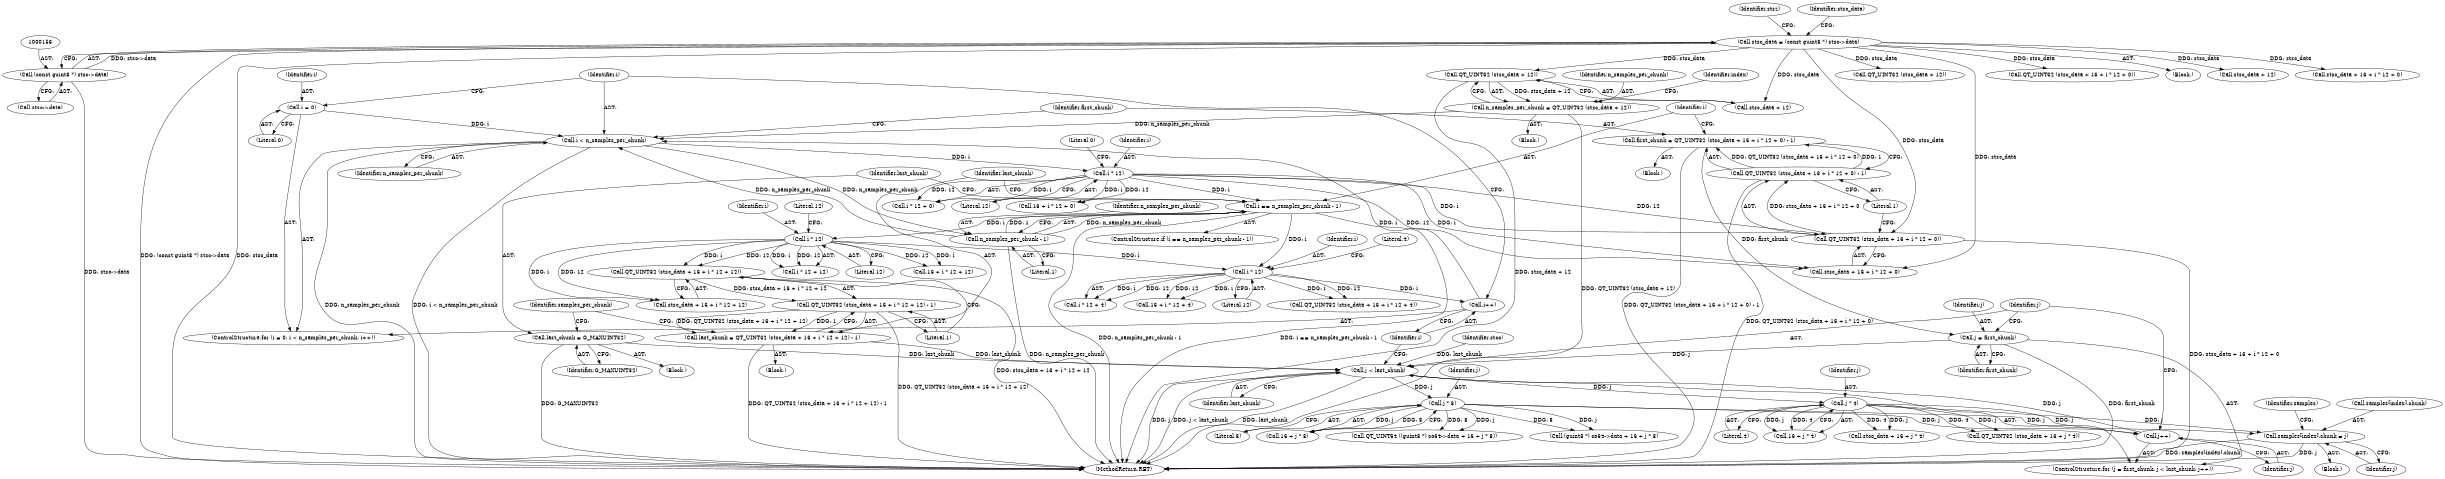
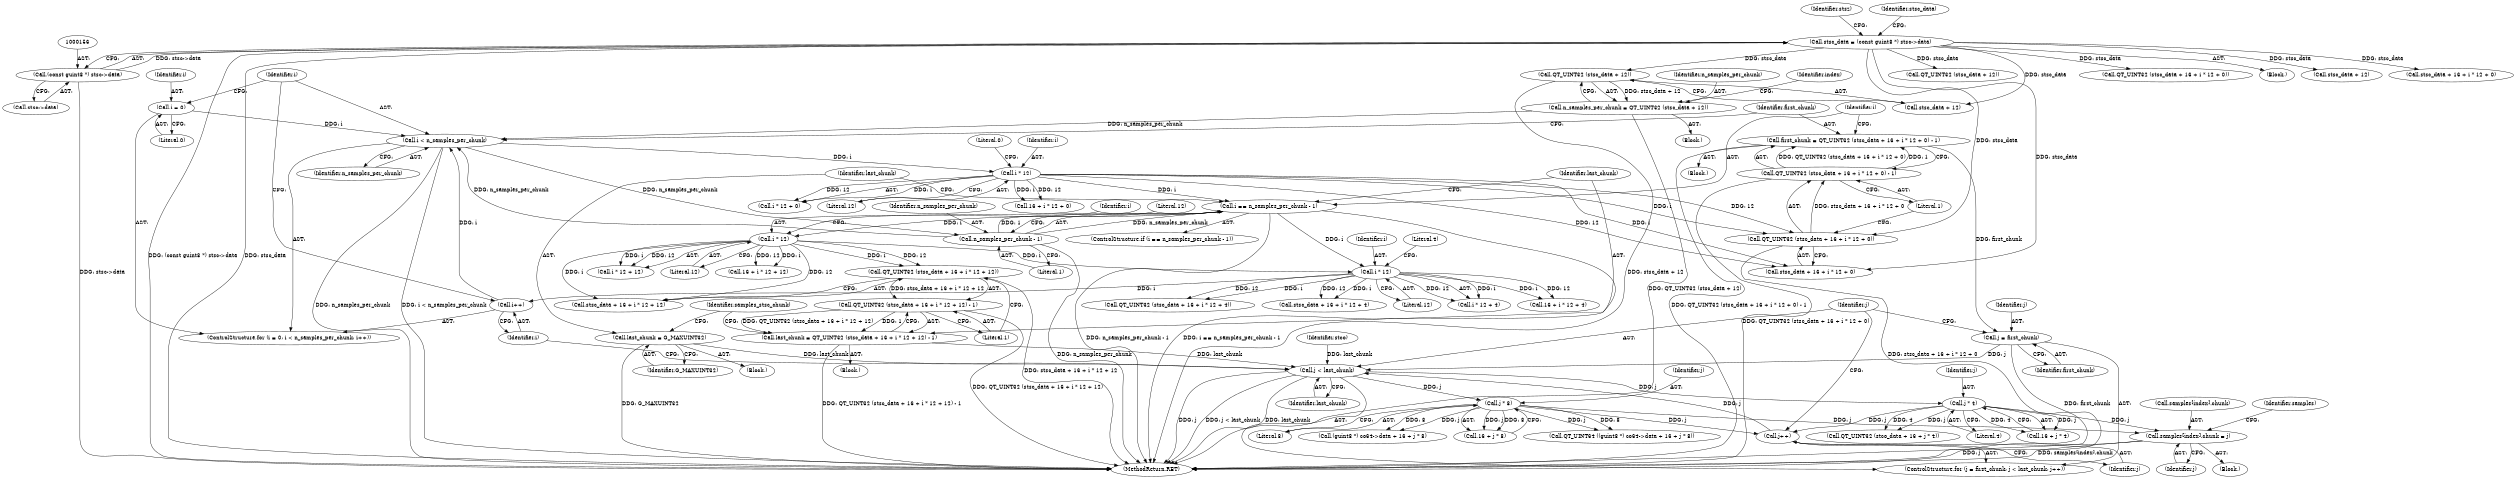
  digraph {
    n1 [label="(Call,samples[index].chunk = j)"]
    n2 [label="(MethodReturn,RET)"]
    n3 [label="(Identifier,j)"]
    n4 [label="(Block,)"]
    n5 [label="(Call,j * 8)"]
    n6 [label="(Call,j++)"]
    n7 [label="(Literal,8)"]
    n8 [label="(Call,16 + j * 8)"]
    n9 [label="(Call,QT_UINT64 ((guint8 *) co64->data + 16 + j * 8))"]
    n10 [label="(Call,(guint8 *) co64->data + 16 + j * 8)"]
    n11 [label="(Call,j < last_chunk)"]
    n12 [label="(ControlStructure,for (j = first_chunk; j < last_chunk; j++))"]
    n13 [label="(Identifier,j)"]
    n14 [label="(Call,j * 4)"]
    n15 [label="(Identifier,last_chunk)"]
    n16 [label="(Literal,4)"]
    n17 [label="(Call,16 + j * 4)"]
-   n18 [label="(Call,stco_data + 16 + j * 4)"]
    n19 [label="(Call,QT_UINT32 (stco_data + 16 + j * 4))"]
    n20 [label="(Call,j = first_chunk)"]
    n21 [label="(Identifier,first_chunk)"]
    n22 [label="(Call,first_chunk = QT_UINT32 (stsc_data + 16 + i * 12 + 0) - 1)"]
    n23 [label="(Call,QT_UINT32 (stsc_data + 16 + i * 12 + 0) - 1)"]
    n24 [label="(Block,)"]
    n25 [label="(Literal,1)"]
    n26 [label="(Call,QT_UINT32 (stsc_data + 16 + i * 12 + 0))"]
    n27 [label="(Call,stsc_data + 16 + i * 12 + 0)"]
    n28 [label="(Call,stsc_data = (const guint8 *) stsc->data)"]
    n29 [label="(Call,(const guint8 *) stsc->data)"]
    n30 [label="(Call,QT_UINT32 (stsc_data + 12))"]
    n31 [label="(Call,QT_UINT32 (stsc_data + 12))"]
    n32 [label="(Call,stsc_data + 12)"]
    n33 [label="(Call,QT_UINT32 (stsc_data + 16 + i * 12 + 0))"]
    n34 [label="(Block,)"]
    n35 [label="(Call,stsc_data + 12)"]
    n36 [label="(Call,stsc_data + 16 + i * 12 + 0)"]
    n37 [label="(Call,stsc->data)"]
    n38 [label="(Call,n_samples_per_chunk = QT_UINT32 (stsc_data + 12))"]
    n39 [label="(Call,i * 12)"]
    n40 [label="(Call,i == n_samples_per_chunk - 1)"]
    n41 [label="(Call,i * 12 + 0)"]
    n42 [label="(Literal,12)"]
    n43 [label="(Call,16 + i * 12 + 0)"]
    n44 [label="(Call,n_samples_per_chunk - 1)"]
    n45 [label="(Call,i * 12)"]
    n46 [label="(Call,i * 12)"]
    n47 [label="(ControlStructure,if (i == n_samples_per_chunk - 1))"]
    n48 [label="(Call,i < n_samples_per_chunk)"]
    n49 [label="(Identifier,n_samples_per_chunk)"]
    n50 [label="(ControlStructure,for (i = 0; i < n_samples_per_chunk; i++))"]
    n51 [label="(Literal,1)"]
    n52 [label="(Call,i++)"]
    n53 [label="(Identifier,i)"]
    n54 [label="(Call,16 + i * 12 + 4)"]
    n55 [label="(Literal,12)"]
    n56 [label="(Call,QT_UINT32 (stsc_data + 16 + i * 12 + 4))"]
+   n57 [label="(Call,stsc_data + 16 + i * 12 + 4)"]
    n58 [label="(Call,i * 12 + 4)"]
    n59 [label="(Call,QT_UINT32 (stsc_data + 16 + i * 12 + 12))"]
    n60 [label="(Call,i * 12 + 12)"]
    n61 [label="(Literal,12)"]
    n62 [label="(Call,16 + i * 12 + 12)"]
    n63 [label="(Call,stsc_data + 16 + i * 12 + 12)"]
    n64 [label="(Call,QT_UINT32 (stsc_data + 16 + i * 12 + 12) - 1)"]
    n65 [label="(Call,i = 0)"]
    n66 [label="(Literal,0)"]
    n67 [label="(Block,)"]
    n68 [label="(Call,last_chunk = G_MAXUINT32)"]
    n69 [label="(Block,)"]
    n70 [label="(Identifier,G_MAXUINT32)"]
    n71 [label="(Call,last_chunk = QT_UINT32 (stsc_data + 16 + i * 12 + 12) - 1)"]
    n72 [label="(Block,)"]
    n73 [label="(Literal,1)"]
    n74 [label="(Identifier,stsz)"]
    n75 [label="(Identifier,j)"]
    n76 [label="(Identifier,j)"]
    n77 [label="(Identifier,stsc_data)"]
    n78 [label="(Call,samples[index].chunk)"]
    n79 [label="(Identifier,stco)"]
    n80 [label="(Literal,0)"]
    n81 [label="(Identifier,samples)"]
-   n82 [label="(Identifier,samples_per_chunk)"]
+   n82 [label="(Identifier,samples_stsc_chunk)"]
    n83 [label="(Identifier,n_samples_per_chunk)"]
    n84 [label="(Identifier,i)"]
    n85 [label="(Identifier,last_chunk)"]
    n86 [label="(Identifier,first_chunk)"]
    n87 [label="(Identifier,i)"]
    n88 [label="(Identifier,last_chunk)"]
    n89 [label="(Identifier,i)"]
    n90 [label="(Literal,12)"]
    n91 [label="(Identifier,n_samples_per_chunk)"]
    n92 [label="(Identifier,index)"]
    n93 [label="(Identifier,i)"]
    n94 [label="(Identifier,j)"]
    n95 [label="(Literal,4)"]
    n96 [label="(Identifier,j)"]
    n97 [label="(Identifier,i)"]
    n98 [label="(Identifier,i)"]
    1000156
    n1 -> n2 [label="DDG: samples[index].chunk"]
    n1 -> n2 [label="DDG: j"]
    n1 -> n3 [label="CFG: "]
    n1 -> n4 [label="AST: "]
    n3 -> n1 [label="AST: "]
    n5 -> n1 [label="DDG: j"]
    n5 -> n6 [label="DDG: j"]
    n5 -> n7 [label="CFG: "]
    n5 -> n8 [label="AST: "]
    n5 -> n8 [label="DDG: j"]
    n5 -> n8 [label="DDG: 8"]
    n5 -> n9 [label="DDG: j"]
    n5 -> n9 [label="DDG: 8"]
    n5 -> n10 [label="DDG: j"]
    n5 -> n10 [label="DDG: 8"]
    n6 -> n11 [label="DDG: j"]
    n6 -> n12 [label="AST: "]
    n6 -> n13 [label="CFG: "]
    n7 -> n5 [label="AST: "]
    n8 -> n5 [label="CFG: "]
    n11 -> n2 [label="DDG: j"]
    n11 -> n2 [label="DDG: j < last_chunk"]
    n11 -> n2 [label="DDG: last_chunk"]
    n11 -> n5 [label="DDG: j"]
    n11 -> n12 [label="AST: "]
    n11 -> n14 [label="DDG: j"]
    n11 -> n15 [label="CFG: "]
    n13 -> n6 [label="AST: "]
    n14 -> n1 [label="DDG: j"]
    n14 -> n6 [label="DDG: j"]
    n14 -> n16 [label="CFG: "]
    n14 -> n17 [label="AST: "]
    n14 -> n17 [label="DDG: j"]
    n14 -> n17 [label="DDG: 4"]
-   n14 -> n18 [label="DDG: j"]
-   n14 -> n18 [label="DDG: 4"]
    n14 -> n19 [label="DDG: j"]
    n14 -> n19 [label="DDG: 4"]
    n15 -> n11 [label="AST: "]
    n16 -> n14 [label="AST: "]
    n17 -> n14 [label="CFG: "]
    n20 -> n2 [label="DDG: first_chunk"]
    n20 -> n11 [label="DDG: j"]
    n20 -> n12 [label="AST: "]
    n20 -> n21 [label="CFG: "]
    n21 -> n20 [label="AST: "]
    n22 -> n2 [label="DDG: QT_UINT32 (stsc_data + 16 + i * 12 + 0) - 1"]
    n22 -> n20 [label="DDG: first_chunk"]
    n22 -> n23 [label="CFG: "]
    n22 -> n24 [label="AST: "]
    n23 -> n2 [label="DDG: QT_UINT32 (stsc_data + 16 + i * 12 + 0)"]
    n23 -> n22 [label="AST: "]
    n23 -> n22 [label="DDG: QT_UINT32 (stsc_data + 16 + i * 12 + 0)"]
    n23 -> n22 [label="DDG: 1"]
    n23 -> n25 [label="CFG: "]
    n25 -> n23 [label="AST: "]
    n25 -> n26 [label="CFG: "]
    n26 -> n2 [label="DDG: stsc_data + 16 + i * 12 + 0"]
    n26 -> n23 [label="AST: "]
    n26 -> n23 [label="DDG: stsc_data + 16 + i * 12 + 0"]
    n26 -> n27 [label="CFG: "]
    n27 -> n26 [label="AST: "]
    n28 -> n2 [label="DDG: (const guint8 *) stsc->data"]
    n28 -> n2 [label="DDG: stsc_data"]
    n28 -> n26 [label="DDG: stsc_data"]
    n28 -> n27 [label="DDG: stsc_data"]
    n28 -> n29 [label="CFG: "]
    n28 -> n30 [label="DDG: stsc_data"]
    n28 -> n31 [label="DDG: stsc_data"]
    n28 -> n32 [label="DDG: stsc_data"]
    n28 -> n33 [label="DDG: stsc_data"]
    n28 -> n34 [label="AST: "]
    n28 -> n35 [label="DDG: stsc_data"]
    n28 -> n36 [label="DDG: stsc_data"]
    n29 -> n2 [label="DDG: stsc->data"]
    n29 -> n28 [label="AST: "]
    n29 -> n28 [label="DDG: stsc->data"]
    n29 -> n37 [label="CFG: "]
    n30 -> n2 [label="DDG: stsc_data + 12"]
    n30 -> n32 [label="CFG: "]
    n30 -> n38 [label="AST: "]
    n30 -> n38 [label="DDG: stsc_data + 12"]
    n32 -> n30 [label="AST: "]
    n37 -> n29 [label="AST: "]
    n38 -> n2 [label="DDG: QT_UINT32 (stsc_data + 12)"]
    n38 -> n30 [label="CFG: "]
    n38 -> n48 [label="DDG: n_samples_per_chunk"]
    n38 -> n67 [label="AST: "]
    n39 -> n26 [label="DDG: i"]
    n39 -> n26 [label="DDG: 12"]
    n39 -> n27 [label="DDG: i"]
    n39 -> n27 [label="DDG: 12"]
    n39 -> n40 [label="DDG: i"]
    n39 -> n41 [label="AST: "]
    n39 -> n41 [label="DDG: i"]
    n39 -> n41 [label="DDG: 12"]
    n39 -> n42 [label="CFG: "]
    n39 -> n43 [label="DDG: i"]
    n39 -> n43 [label="DDG: 12"]
    n40 -> n2 [label="DDG: n_samples_per_chunk - 1"]
    n40 -> n2 [label="DDG: i == n_samples_per_chunk - 1"]
    n40 -> n44 [label="CFG: "]
    n40 -> n45 [label="DDG: i"]
    n40 -> n46 [label="DDG: i"]
    n40 -> n47 [label="AST: "]
    n42 -> n39 [label="AST: "]
    n44 -> n2 [label="DDG: n_samples_per_chunk"]
    n44 -> n40 [label="AST: "]
    n44 -> n40 [label="DDG: n_samples_per_chunk"]
    n44 -> n40 [label="DDG: 1"]
    n44 -> n48 [label="DDG: n_samples_per_chunk"]
    n44 -> n51 [label="CFG: "]
    n45 -> n52 [label="DDG: i"]
    n45 -> n54 [label="DDG: i"]
    n45 -> n54 [label="DDG: 12"]
    n45 -> n55 [label="CFG: "]
    n45 -> n56 [label="DDG: i"]
    n45 -> n56 [label="DDG: 12"]
+   n45 -> n57 [label="DDG: i"]
+   n45 -> n57 [label="DDG: 12"]
    n45 -> n58 [label="AST: "]
    n45 -> n58 [label="DDG: i"]
    n45 -> n58 [label="DDG: 12"]
    n46 -> n45 [label="DDG: i"]
    n46 -> n59 [label="DDG: i"]
    n46 -> n59 [label="DDG: 12"]
    n46 -> n60 [label="AST: "]
    n46 -> n60 [label="DDG: i"]
    n46 -> n60 [label="DDG: 12"]
    n46 -> n61 [label="CFG: "]
    n46 -> n62 [label="DDG: i"]
    n46 -> n62 [label="DDG: 12"]
    n46 -> n63 [label="DDG: i"]
    n46 -> n63 [label="DDG: 12"]
    n48 -> n2 [label="DDG: n_samples_per_chunk"]
    n48 -> n2 [label="DDG: i < n_samples_per_chunk"]
    n48 -> n39 [label="DDG: i"]
    n48 -> n44 [label="DDG: n_samples_per_chunk"]
    n48 -> n49 [label="CFG: "]
    n48 -> n50 [label="AST: "]
    n49 -> n48 [label="AST: "]
    n51 -> n44 [label="AST: "]
    n52 -> n48 [label="DDG: i"]
    n52 -> n50 [label="AST: "]
    n52 -> n53 [label="CFG: "]
    n53 -> n11 [label="CFG: "]
    n53 -> n52 [label="AST: "]
    n55 -> n45 [label="AST: "]
    n59 -> n2 [label="DDG: stsc_data + 16 + i * 12 + 12"]
    n59 -> n63 [label="CFG: "]
    n59 -> n64 [label="AST: "]
    n59 -> n64 [label="DDG: stsc_data + 16 + i * 12 + 12"]
    n61 -> n46 [label="AST: "]
    n63 -> n59 [label="AST: "]
    n64 -> n2 [label="DDG: QT_UINT32 (stsc_data + 16 + i * 12 + 12)"]
    n64 -> n71 [label="AST: "]
    n64 -> n71 [label="DDG: QT_UINT32 (stsc_data + 16 + i * 12 + 12)"]
    n64 -> n71 [label="DDG: 1"]
    n64 -> n73 [label="CFG: "]
    n65 -> n48 [label="DDG: i"]
    n65 -> n50 [label="AST: "]
    n65 -> n66 [label="CFG: "]
    n66 -> n65 [label="AST: "]
    n68 -> n2 [label="DDG: G_MAXUINT32"]
    n68 -> n11 [label="DDG: last_chunk"]
    n68 -> n69 [label="AST: "]
    n68 -> n70 [label="CFG: "]
    n70 -> n68 [label="AST: "]
    n71 -> n2 [label="DDG: QT_UINT32 (stsc_data + 16 + i * 12 + 12) - 1"]
    n71 -> n11 [label="DDG: last_chunk"]
    n71 -> n64 [label="CFG: "]
    n71 -> n72 [label="AST: "]
    n73 -> n59 [label="CFG: "]
    n73 -> n64 [label="AST: "]
    n74 -> n28 [label="CFG: "]
    n75 -> n5 [label="AST: "]
    n76 -> n14 [label="AST: "]
    n77 -> n28 [label="CFG: "]
    n78 -> n1 [label="AST: "]
    n79 -> n11 [label="DDG: last_chunk"]
    n80 -> n39 [label="CFG: "]
    n81 -> n1 [label="CFG: "]
    n82 -> n68 [label="CFG: "]
    n82 -> n71 [label="CFG: "]
    n83 -> n44 [label="AST: "]
    n84 -> n45 [label="AST: "]
    n85 -> n40 [label="CFG: "]
    n85 -> n71 [label="AST: "]
    n86 -> n22 [label="AST: "]
    n86 -> n48 [label="CFG: "]
    n87 -> n39 [label="AST: "]
    n88 -> n40 [label="CFG: "]
    n88 -> n68 [label="AST: "]
    n89 -> n48 [label="AST: "]
    n89 -> n52 [label="CFG: "]
    n89 -> n65 [label="CFG: "]
    n90 -> n46 [label="CFG: "]
    n91 -> n38 [label="AST: "]
    n92 -> n38 [label="CFG: "]
    n93 -> n22 [label="CFG: "]
    n93 -> n40 [label="AST: "]
    n94 -> n20 [label="AST: "]
    n95 -> n45 [label="CFG: "]
    n96 -> n6 [label="CFG: "]
    n96 -> n11 [label="AST: "]
    n96 -> n20 [label="CFG: "]
    n97 -> n65 [label="AST: "]
    n98 -> n46 [label="AST: "]
    1000156 -> n29 [label="AST: "]
  }
